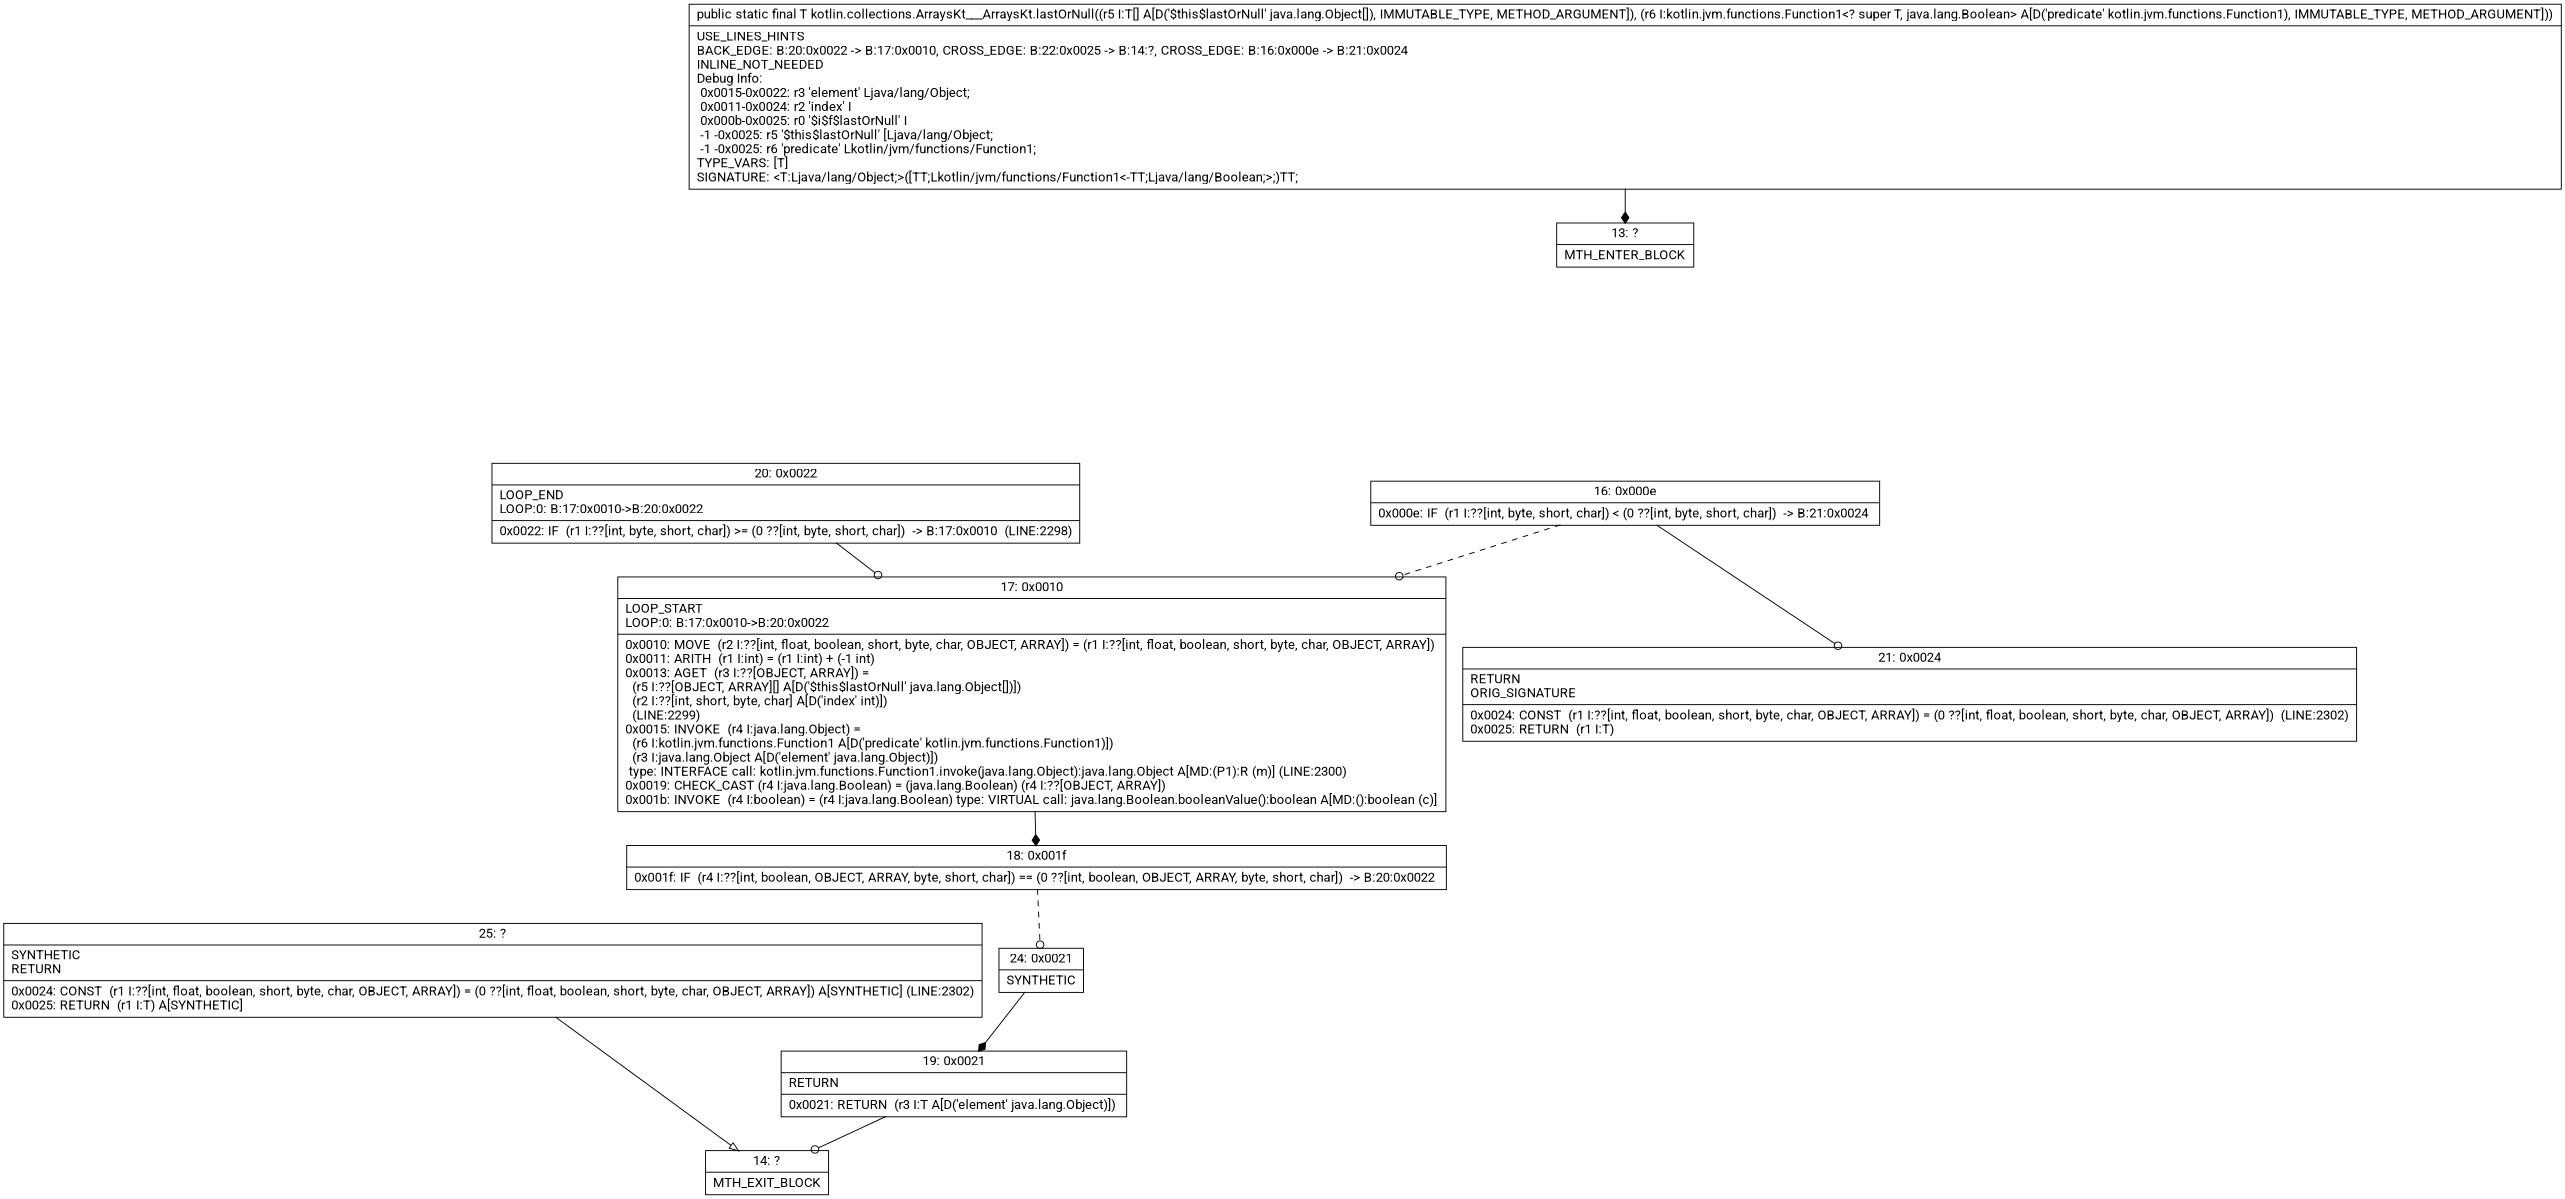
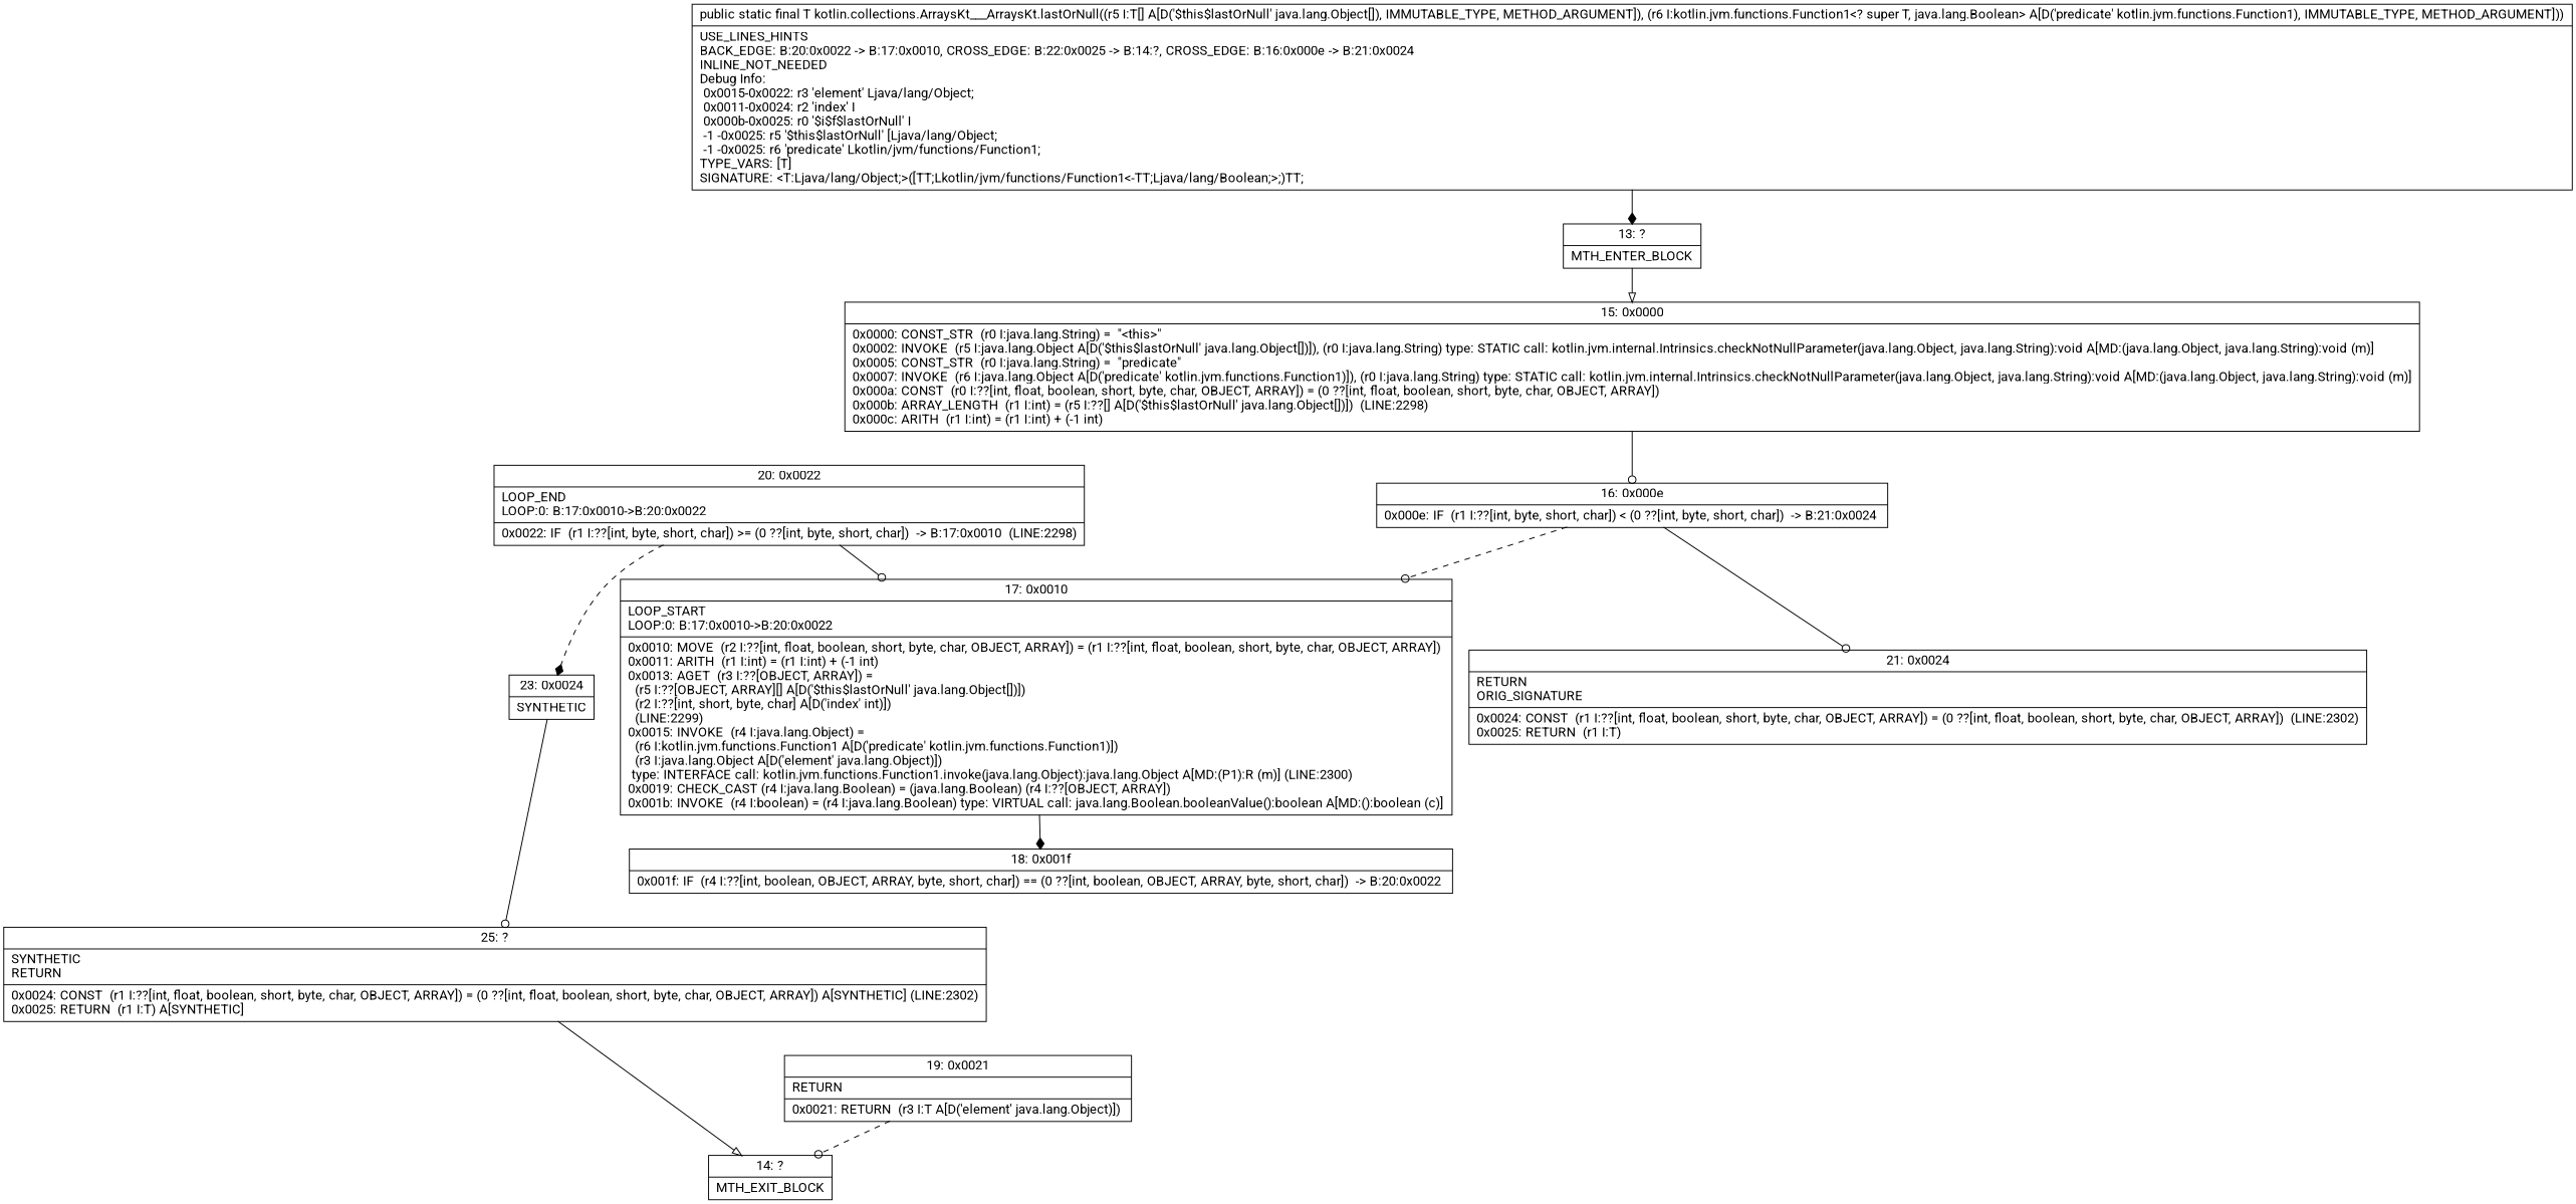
  digraph {
    fontname=Roboto
    node [fontname=Roboto shape=record]
    edge [arrowhead=odot fontname=Roboto]
    n1 [label="{13\:\ ?|MTH_ENTER_BLOCK\l}"]
+   n2 [label="{15\:\ 0x0000|0x0000: CONST_STR  (r0 I:java.lang.String) =  \"\<this\>\" \l0x0002: INVOKE  (r5 I:java.lang.Object A[D('$this$lastOrNull' java.lang.Object[])]), (r0 I:java.lang.String) type: STATIC call: kotlin.jvm.internal.Intrinsics.checkNotNullParameter(java.lang.Object, java.lang.String):void A[MD:(java.lang.Object, java.lang.String):void (m)]\l0x0005: CONST_STR  (r0 I:java.lang.String) =  \"predicate\" \l0x0007: INVOKE  (r6 I:java.lang.Object A[D('predicate' kotlin.jvm.functions.Function1)]), (r0 I:java.lang.String) type: STATIC call: kotlin.jvm.internal.Intrinsics.checkNotNullParameter(java.lang.Object, java.lang.String):void A[MD:(java.lang.Object, java.lang.String):void (m)]\l0x000a: CONST  (r0 I:??[int, float, boolean, short, byte, char, OBJECT, ARRAY]) = (0 ??[int, float, boolean, short, byte, char, OBJECT, ARRAY]) \l0x000b: ARRAY_LENGTH  (r1 I:int) = (r5 I:??[] A[D('$this$lastOrNull' java.lang.Object[])])  (LINE:2298)\l0x000c: ARITH  (r1 I:int) = (r1 I:int) + (\-1 int) \l}"]
    n3 [label="{16\:\ 0x000e|0x000e: IF  (r1 I:??[int, byte, short, char]) \< (0 ??[int, byte, short, char])  \-\> B:21:0x0024 \l}"]
    n4 [label="{17\:\ 0x0010|LOOP_START\lLOOP:0: B:17:0x0010\-\>B:20:0x0022\l|0x0010: MOVE  (r2 I:??[int, float, boolean, short, byte, char, OBJECT, ARRAY]) = (r1 I:??[int, float, boolean, short, byte, char, OBJECT, ARRAY]) \l0x0011: ARITH  (r1 I:int) = (r1 I:int) + (\-1 int) \l0x0013: AGET  (r3 I:??[OBJECT, ARRAY]) = \l  (r5 I:??[OBJECT, ARRAY][] A[D('$this$lastOrNull' java.lang.Object[])])\l  (r2 I:??[int, short, byte, char] A[D('index' int)])\l  (LINE:2299)\l0x0015: INVOKE  (r4 I:java.lang.Object) = \l  (r6 I:kotlin.jvm.functions.Function1 A[D('predicate' kotlin.jvm.functions.Function1)])\l  (r3 I:java.lang.Object A[D('element' java.lang.Object)])\l type: INTERFACE call: kotlin.jvm.functions.Function1.invoke(java.lang.Object):java.lang.Object A[MD:(P1):R (m)] (LINE:2300)\l0x0019: CHECK_CAST (r4 I:java.lang.Boolean) = (java.lang.Boolean) (r4 I:??[OBJECT, ARRAY]) \l0x001b: INVOKE  (r4 I:boolean) = (r4 I:java.lang.Boolean) type: VIRTUAL call: java.lang.Boolean.booleanValue():boolean A[MD:():boolean (c)]\l}"]
    n5 [label="{21\:\ 0x0024|RETURN\lORIG_SIGNATURE\l|0x0024: CONST  (r1 I:??[int, float, boolean, short, byte, char, OBJECT, ARRAY]) = (0 ??[int, float, boolean, short, byte, char, OBJECT, ARRAY])  (LINE:2302)\l0x0025: RETURN  (r1 I:T) \l}"]
    n6 [label="{18\:\ 0x001f|0x001f: IF  (r4 I:??[int, boolean, OBJECT, ARRAY, byte, short, char]) == (0 ??[int, boolean, OBJECT, ARRAY, byte, short, char])  \-\> B:20:0x0022 \l}"]
-   n7 [label="{24\:\ 0x0021|SYNTHETIC\l}"]
    n8 [label="{20\:\ 0x0022|LOOP_END\lLOOP:0: B:17:0x0010\-\>B:20:0x0022\l|0x0022: IF  (r1 I:??[int, byte, short, char]) \>= (0 ??[int, byte, short, char])  \-\> B:17:0x0010  (LINE:2298)\l}"]
+   n9 [label="{23\:\ 0x0024|SYNTHETIC\l}"]
    n10 [label="{19\:\ 0x0021|RETURN\l|0x0021: RETURN  (r3 I:T A[D('element' java.lang.Object)]) \l}"]
    n11 [label="{25\:\ ?|SYNTHETIC\lRETURN\l|0x0024: CONST  (r1 I:??[int, float, boolean, short, byte, char, OBJECT, ARRAY]) = (0 ??[int, float, boolean, short, byte, char, OBJECT, ARRAY]) A[SYNTHETIC] (LINE:2302)\l0x0025: RETURN  (r1 I:T) A[SYNTHETIC]\l}"]
    n12 [label="{14\:\ ?|MTH_EXIT_BLOCK\l}"]
    n13 [label="{public static final T kotlin.collections.ArraysKt___ArraysKt.lastOrNull((r5 I:T[] A[D('$this$lastOrNull' java.lang.Object[]), IMMUTABLE_TYPE, METHOD_ARGUMENT]), (r6 I:kotlin.jvm.functions.Function1\<? super T, java.lang.Boolean\> A[D('predicate' kotlin.jvm.functions.Function1), IMMUTABLE_TYPE, METHOD_ARGUMENT]))  | USE_LINES_HINTS\lBACK_EDGE: B:20:0x0022 \-\> B:17:0x0010, CROSS_EDGE: B:22:0x0025 \-\> B:14:?, CROSS_EDGE: B:16:0x000e \-\> B:21:0x0024\lINLINE_NOT_NEEDED\lDebug Info:\l  0x0015\-0x0022: r3 'element' Ljava\/lang\/Object;\l  0x0011\-0x0024: r2 'index' I\l  0x000b\-0x0025: r0 '$i$f$lastOrNull' I\l  \-1 \-0x0025: r5 '$this$lastOrNull' [Ljava\/lang\/Object;\l  \-1 \-0x0025: r6 'predicate' Lkotlin\/jvm\/functions\/Function1;\lTYPE_VARS: [T]\lSIGNATURE: \<T:Ljava\/lang\/Object;\>([TT;Lkotlin\/jvm\/functions\/Function1\<\-TT;Ljava\/lang\/Boolean;\>;)TT;\l}"]
+   n1 -> n2 [arrowhead=onormal]
+   n2 -> n3
    n3 -> n4 [style=dashed]
    n3 -> n5
    n4 -> n6 [arrowhead=diamond]
-   n6 -> n7 [style=dashed]
-   n7 -> n10 [arrowhead=diamond]
    n8 -> n4
-   n10 -> n12
+   n8 -> n9 [arrowhead=diamond style=dashed]
+   n9 -> n11
+   n10 -> n12 [style=dashed]
    n11 -> n12 [arrowhead=onormal]
    n13 -> n1 [arrowhead=diamond]
  }
